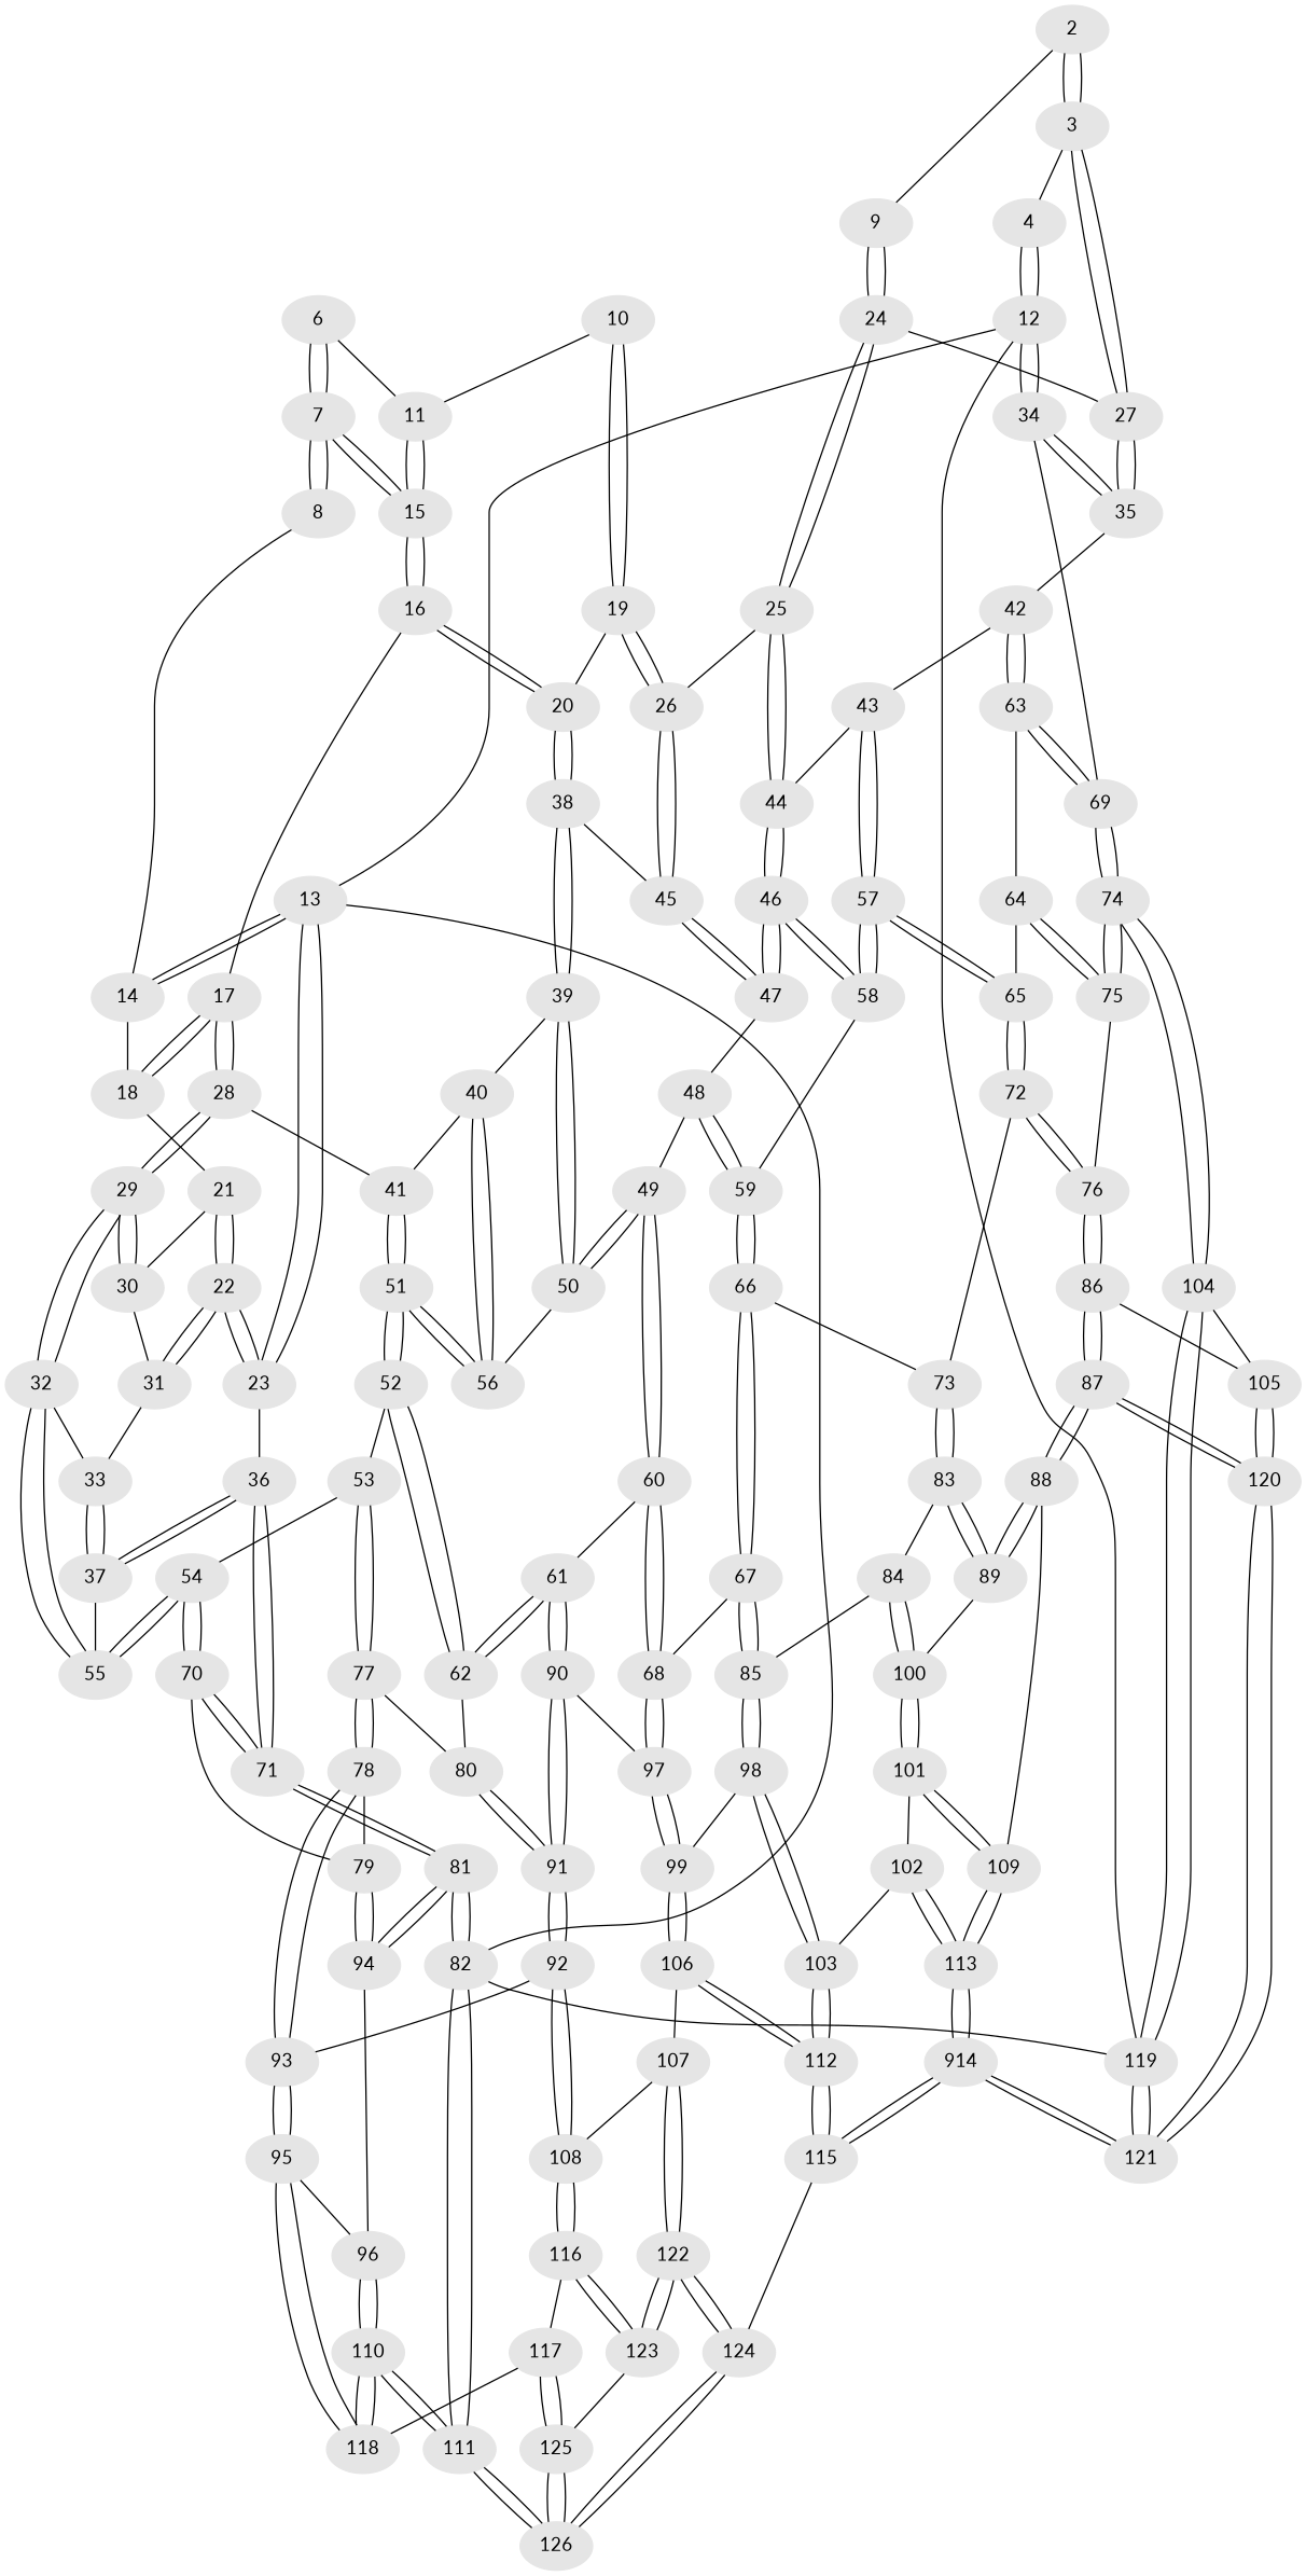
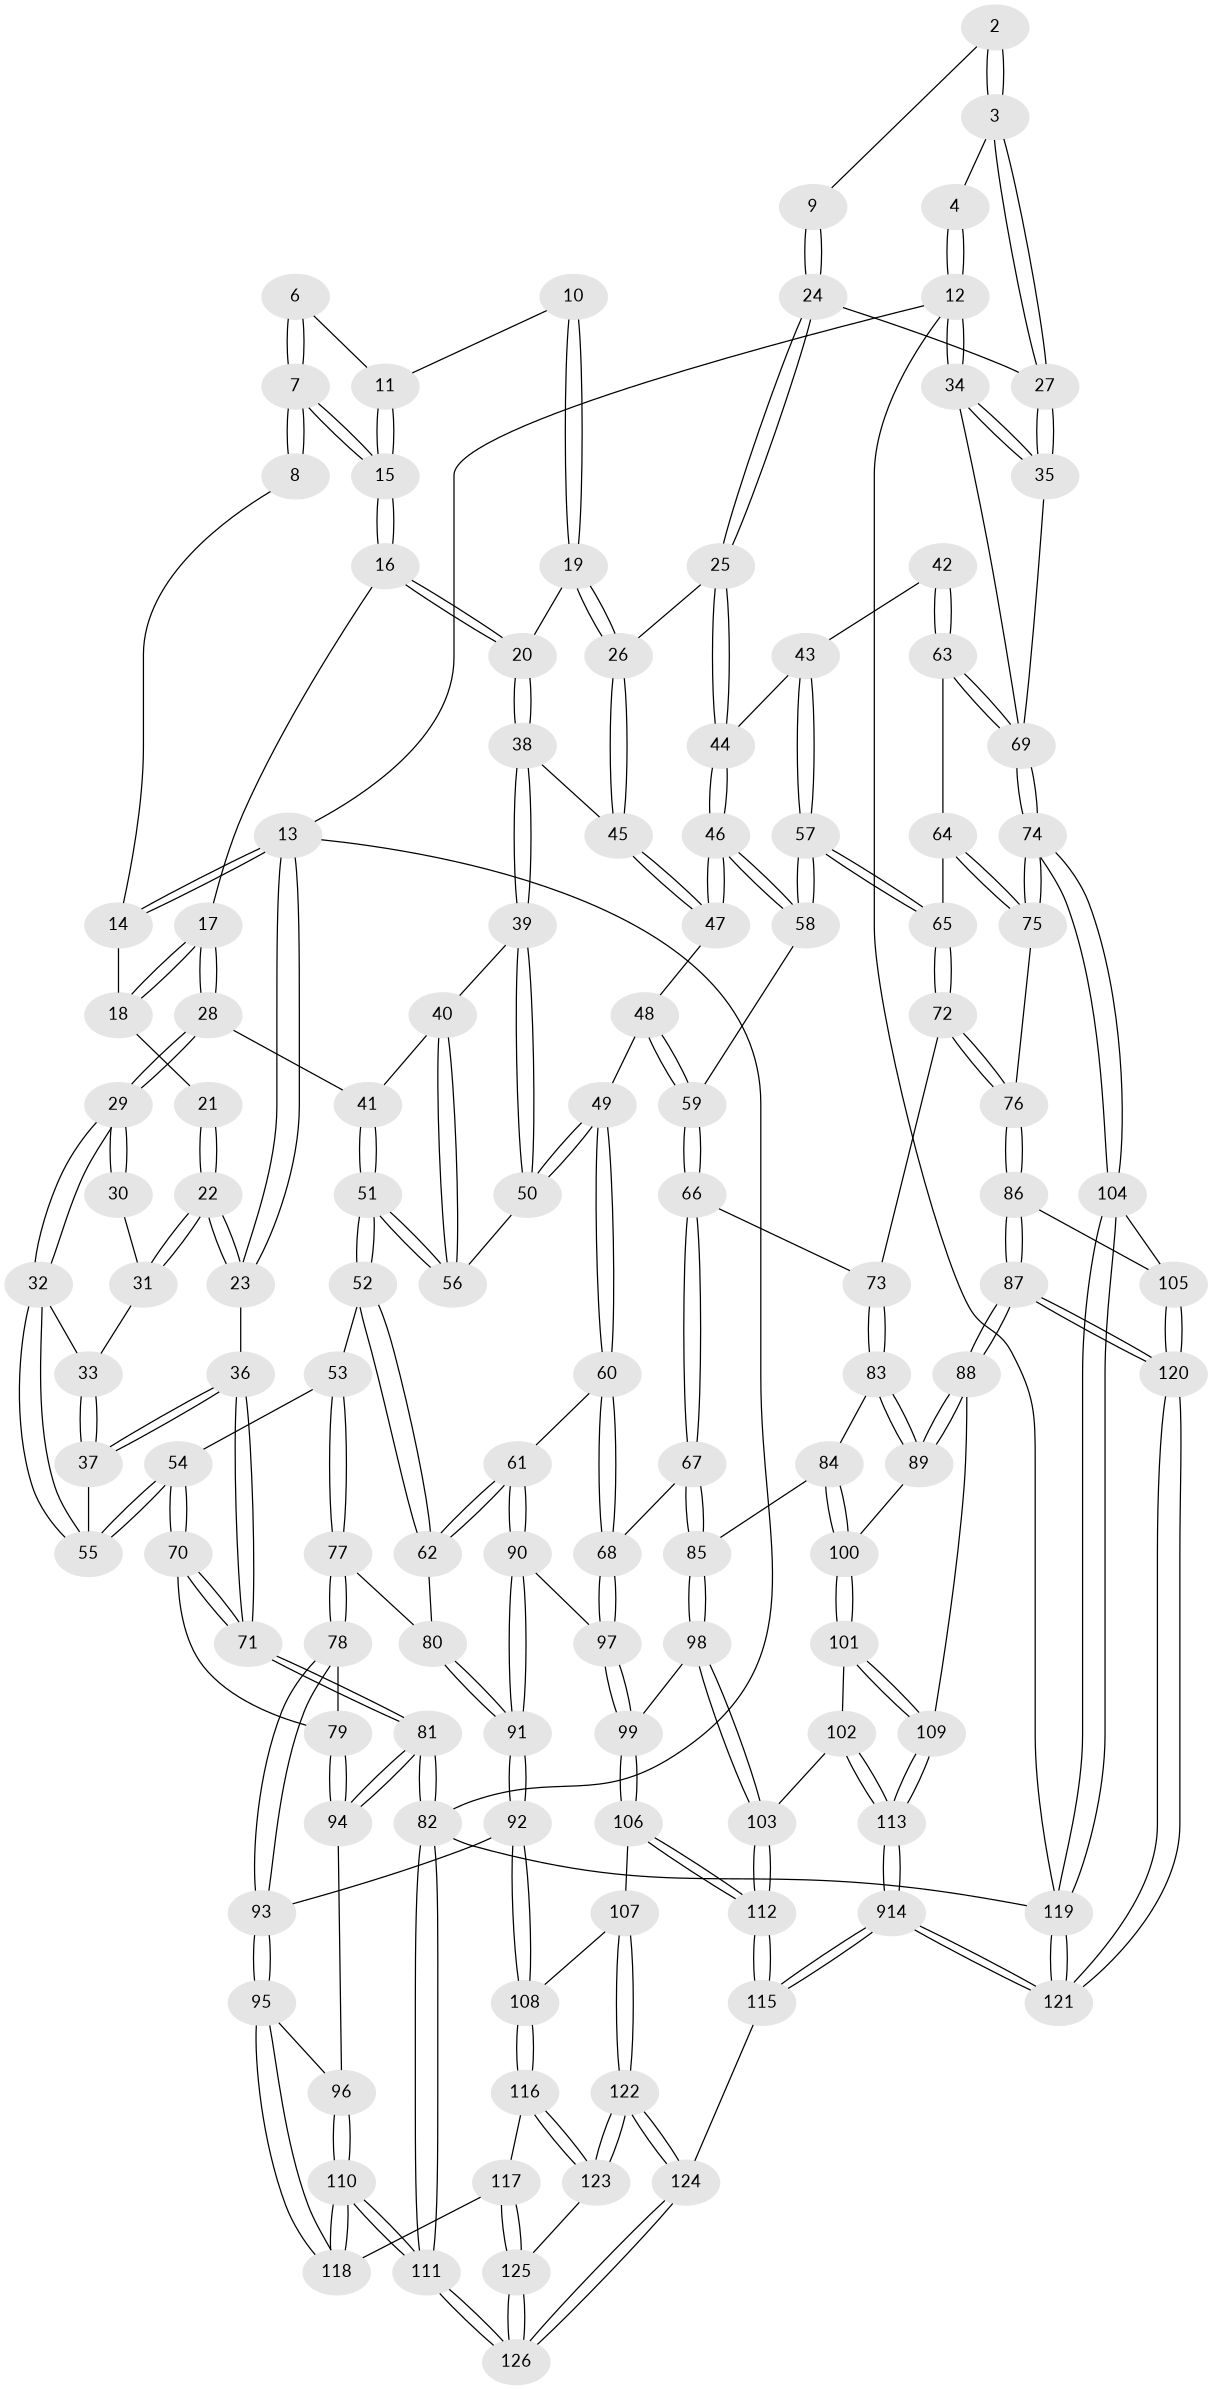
  graph {
    fontname=Lato
    node [color=gray90 fontname=Lato style=filled]
    edge [fontname=Lato]
    2
    3
    9
    6
    7
    11
    4
    27
    24
    12
    35
    13
    34
    119
    8
    14
    15
    16
    18
    10
    19
    25
    20
    26
    23
    82
    69
    121
    36
    111
    21
    17
    28
    38
    29
    41
    22
    30
    45
    39
    31
    33
    37
    71
    44
    46
    47
    42
    32
    51
    55
    74
    43
    63
    81
    40
    50
    56
    52
    57
    64
    58
    65
    48
    59
    49
    60
    66
    61
    68
    53
    62
    54
    77
    80
    70
    78
    79
    72
    67
    73
    90
    97
    91
    75
    76
    85
    83
    98
    99
    104
    94
    86
    84
    89
    105
    87
    93
    95
    96
    92
    126
    100
    101
    103
    88
    120
    109
    113
    108
    116
    118
    110
    106
    112
    107
    102
    n118 [label=914]
    115
    122
    124
    123
    117
    125
    2 -- 3
    2 -- 3
    2 -- 9
    3 -- 4
    3 -- 27
    3 -- 27
    9 -- 24
    9 -- 24
    6 -- 7
    6 -- 7
    6 -- 11
    7 -- 8
    7 -- 8
    7 -- 15
    7 -- 15
    11 -- 15
    11 -- 15
    4 -- 12
    4 -- 12
    27 -- 35
    27 -- 35
    24 -- 27
    24 -- 25
    24 -- 25
    12 -- 13
    12 -- 34
    12 -- 34
    12 -- 119
-   35 -- 42
+   35 -- 69
    13 -- 14
    13 -- 14
    13 -- 23
    13 -- 23
    13 -- 82
    34 -- 35
    34 -- 35
    34 -- 69
    119 -- 121
    119 -- 121
    8 -- 14
    14 -- 18
    15 -- 16
    15 -- 16
    16 -- 20
    16 -- 20
    16 -- 17
    18 -- 21
    10 -- 11
    10 -- 19
    10 -- 19
    19 -- 20
    19 -- 26
    19 -- 26
    25 -- 26
    25 -- 44
    25 -- 44
    20 -- 38
    20 -- 38
    26 -- 45
    26 -- 45
    23 -- 36
    82 -- 119
    82 -- 111
    82 -- 111
    69 -- 74
    69 -- 74
    36 -- 37
    36 -- 37
    36 -- 71
    36 -- 71
    111 -- 126
    111 -- 126
    21 -- 22
    21 -- 22
-   21 -- 30
    17 -- 18
    17 -- 18
    17 -- 28
    17 -- 28
    28 -- 29
    28 -- 29
    28 -- 41
    38 -- 45
    38 -- 39
    38 -- 39
    29 -- 30
    29 -- 30
    29 -- 32
    29 -- 32
    41 -- 51
    41 -- 51
    22 -- 23
    22 -- 23
    22 -- 31
    22 -- 31
    30 -- 31
    45 -- 47
    45 -- 47
    39 -- 40
    39 -- 50
    39 -- 50
    31 -- 33
    33 -- 37
    33 -- 37
    37 -- 55
    71 -- 81
    71 -- 81
    44 -- 46
    44 -- 46
    46 -- 47
    46 -- 47
    46 -- 58
    46 -- 58
    47 -- 48
    42 -- 43
    42 -- 63
    42 -- 63
    32 -- 33
    32 -- 55
    32 -- 55
    51 -- 56
    51 -- 56
    51 -- 52
    51 -- 52
    74 -- 75
    74 -- 75
    74 -- 104
    74 -- 104
    43 -- 44
    43 -- 57
    43 -- 57
    63 -- 69
    63 -- 69
    63 -- 64
    81 -- 82
    81 -- 82
    81 -- 94
    81 -- 94
    40 -- 41
    40 -- 56
    40 -- 56
    50 -- 56
    52 -- 53
    52 -- 62
    52 -- 62
    57 -- 58
    57 -- 58
    57 -- 65
    57 -- 65
    64 -- 65
    64 -- 75
    64 -- 75
    58 -- 59
    65 -- 72
    65 -- 72
    48 -- 59
    48 -- 59
    48 -- 49
    59 -- 66
    59 -- 66
    49 -- 50
    49 -- 50
    49 -- 60
    49 -- 60
    60 -- 61
    60 -- 68
    60 -- 68
    66 -- 67
    66 -- 67
    66 -- 73
    61 -- 62
    61 -- 62
    61 -- 90
    61 -- 90
    68 -- 97
    68 -- 97
    53 -- 54
    53 -- 77
    53 -- 77
    62 -- 80
    54 -- 55
    54 -- 55
    54 -- 70
    54 -- 70
    77 -- 80
    77 -- 78
    77 -- 78
    80 -- 91
    80 -- 91
    70 -- 71
    70 -- 71
    70 -- 79
    78 -- 79
    78 -- 93
    78 -- 93
    79 -- 94
    79 -- 94
    72 -- 73
    72 -- 76
    72 -- 76
    67 -- 68
    67 -- 85
    67 -- 85
    73 -- 83
    73 -- 83
    90 -- 97
    90 -- 91
    90 -- 91
    97 -- 99
    97 -- 99
    91 -- 92
    91 -- 92
    75 -- 76
    76 -- 86
    76 -- 86
    85 -- 98
    85 -- 98
    83 -- 84
    83 -- 89
    83 -- 89
    98 -- 99
    98 -- 103
    98 -- 103
    99 -- 106
    99 -- 106
    104 -- 119
    104 -- 119
    104 -- 105
    94 -- 96
    86 -- 105
    86 -- 87
    86 -- 87
    84 -- 85
    84 -- 100
    84 -- 100
    89 -- 100
    105 -- 120
    105 -- 120
    87 -- 88
    87 -- 88
    87 -- 120
    87 -- 120
    93 -- 95
    93 -- 95
    95 -- 96
    95 -- 118
    95 -- 118
    96 -- 110
    96 -- 110
    92 -- 93
    92 -- 108
    92 -- 108
    100 -- 101
    100 -- 101
    101 -- 109
    101 -- 109
    101 -- 102
    103 -- 112
    103 -- 112
    88 -- 89
    88 -- 89
    88 -- 109
    120 -- 121
    120 -- 121
    109 -- 113
    109 -- 113
    113 -- n118
    113 -- n118
    108 -- 116
    108 -- 116
    116 -- 123
    116 -- 123
    116 -- 117
    110 -- 111
    110 -- 111
    110 -- 118
    110 -- 118
    106 -- 112
    106 -- 112
    106 -- 107
    112 -- 115
    112 -- 115
    107 -- 108
    107 -- 122
    107 -- 122
    102 -- 103
    102 -- 113
    102 -- 113
    n118 -- 121
    n118 -- 121
    n118 -- 115
    n118 -- 115
    115 -- 124
    122 -- 124
    122 -- 124
    122 -- 123
    122 -- 123
    124 -- 126
    124 -- 126
    123 -- 125
    117 -- 118
    117 -- 125
    117 -- 125
    125 -- 126
    125 -- 126
  }
